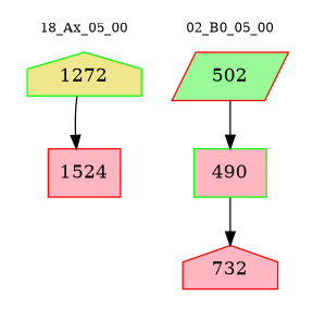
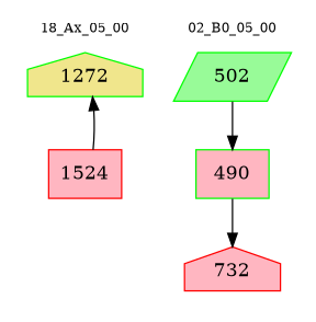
  digraph {
    node [color=green fillcolor=lightpink shape=house style=filled]
    edge [color=black]
    n1 [fillcolor=khaki label=1272]
    n2 [color=red label=1524 shape=box]
    n3 [label=490 shape=box]
-   n4 [color=red fillcolor=palegreen label=502 shape=parallelogram]
+   n4 [fillcolor=palegreen label=502 shape=parallelogram]
    n5 [color=red label=732]
    subgraph cluster_1 {
      color=white
      fontsize=10
      label="18_Ax_05_00"
      n1
      n2
    }
    subgraph cluster_2 {
      color=white
      fontsize=10
      label="02_B0_05_00"
      n3
      n4
      n5
    }
-   n1 -> n2
+   n2 -> n1
    n3 -> n5
    n4 -> n3
  }
